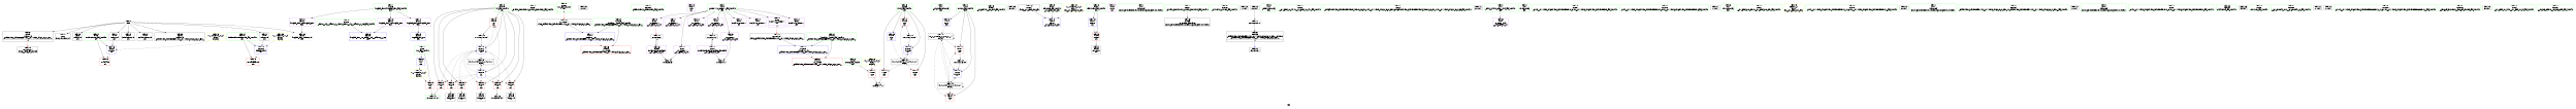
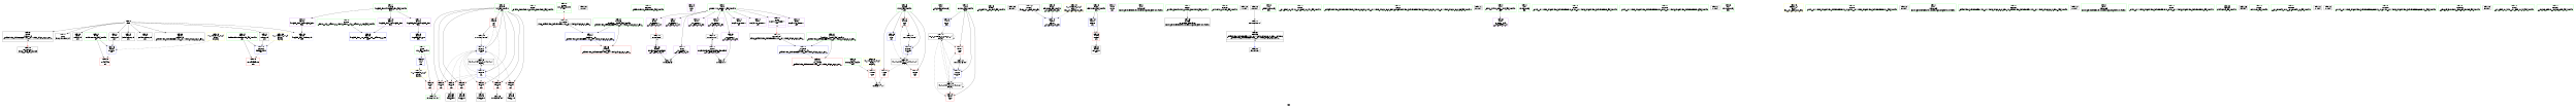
  digraph {
    fontname="Patrick Hand"
    label=SVFG
    node [color=green fontname="Patrick Hand" shape=record]
    edge [fontname="Patrick Hand" style=solid]
    n1 [color=grey label="{NodeID: 0\nNullPtr}"]
    n2 [color=black label="{NodeID: 44\n2\<--3\ndummyVal\<--dummyVal\n}"]
    n3 [color=black label="{NodeID: 45\n145\<--3\n\<--dummyVal\nmain\n}"]
    n4 [color=black label="{NodeID: 46\n146\<--3\n\<--dummyVal\nmain\n}"]
    n5 [color=black label="{NodeID: 47\n148\<--3\n\<--dummyVal\nmain\n}"]
    n6 [color=black label="{NodeID: 48\n190\<--3\nlpad.val\<--dummyVal\nmain\n}"]
    n7 [color=black label="{NodeID: 49\n191\<--3\nlpad.val31\<--dummyVal\nmain\n}"]
    n8 [color=black label="{NodeID: 50\n225\<--3\n\<--dummyVal\n_ZStltIcSt11char_traitsIcESaIcEEbRKNSt7__cxx1112basic_stringIT_T0_T1_EESA_\n}"]
    n9 [color=black label="{NodeID: 51\n226\<--3\n\<--dummyVal\n_ZStltIcSt11char_traitsIcESaIcEEbRKNSt7__cxx1112basic_stringIT_T0_T1_EESA_\n|{<s0>19}}"]
    n10 [color=blue label="{NodeID: 100\n256\<--3\nllvm.global_ctors_2\<--dummyVal\nGlob }" style=dotted]
    n11 [color=blue label="{NodeID: 105\n98\<--146\nexn.slot\<--\nmain\n}"]
    n12 [color=blue label="{NodeID: 106\n100\<--148\nehselector.slot\<--\nmain\n}"]
    n13 [color=black label="{NodeID: 224\n238 = PHI(226, )\n0th arg __clang_call_terminate }"]
    n14 [color=red label="{NodeID: 85\n188\<--98\nexn\<--exn.slot\nmain\n}"]
    n15 [color=red label="{NodeID: 86\n189\<--100\nsel\<--ehselector.slot\nmain\n}"]
    n16 [color=blue label="{NodeID: 97\n14\<--12\nn\<--\nGlob }"]
    n17 [color=yellow label="{NodeID: 190\n6V_1 = ENCHI(MR_6V_0)\npts\{15 \}\nFun[main]}" style=double]
    n18 [color=red label="{NodeID: 79\n128\<--14\n\<--n\nmain\n}"]
    n19 [label="{NodeID: 176\n129 = cmp(127, 128, )\n}"]
    n20 [label="{NodeID: 14\n30\<--31\n_ZNSt8ios_base4InitC1Ev\<--_ZNSt8ios_base4InitC1Ev_field_insensitive\n}"]
    n21 [color=yellow label="{NodeID: 194\n14V_1 = ENCHI(MR_14V_0)\npts\{99 \}\nFun[main]}" style=double]
    n22 [color=blue label="{NodeID: 111\n214\<--211\n__rhs.addr\<--__rhs\n_ZStltIcSt11char_traitsIcESaIcEEbRKNSt7__cxx1112basic_stringIT_T0_T1_EESA_\n}"]
    n23 [color=red label="{NodeID: 95\n219\<--214\n\<--__rhs.addr\n_ZStltIcSt11char_traitsIcESaIcEEbRKNSt7__cxx1112basic_stringIT_T0_T1_EESA_\n}"]
    n24 [label="{NodeID: 28\n100\<--101\nehselector.slot\<--ehselector.slot_field_insensitive\nmain\n}"]
    n25 [color=black label="{NodeID: 208\n177 = PHI()\n}"]
    n26 [label="{NodeID: 42\n243\<--244\n_ZSt9terminatev\<--_ZSt9terminatev_field_insensitive\n}"]
    n27 [color=black label="{NodeID: 222\n211 = PHI(96, )\n1st arg _ZStltIcSt11char_traitsIcESaIcEEbRKNSt7__cxx1112basic_stringIT_T0_T1_EESA_ }"]
    n28 [color=black label="{NodeID: 56\n164\<--163\nidxprom20\<--\nmain\n}"]
    n29 [color=purple label="{NodeID: 70\n120\<--17\n\<--.str\nmain\n}"]
    n30 [color=black label="{NodeID: 167\n53 = PHI(51, 54, )\n}"]
    n31 [color=purple label="{NodeID: 75\n54\<--53\narrayctor.next\<--arrayctor.cur\n__cxx_global_var_init.1\n}"]
    n32 [color=grey label="{NodeID: 173\n60 = cmp(54, 59, )\n}"]
    n33 [color=red label="{NodeID: 84\n182\<--94\n\<--Ti\nmain\n}"]
    n34 [color=grey label="{NodeID: 168\n183 = Binary(182, 109, )\n}"]
    n35 [color=blue label="{NodeID: 109\n94\<--183\nTi\<--inc29\nmain\n}"]
    n36 [color=black label="{NodeID: 182\nMR_12V_3 = PHI(MR_12V_4, MR_12V_2, )\npts\{95 \}\n}"]
    n37 [label="{NodeID: 1\n7\<--1\n__dso_handle\<--dummyObj\nGlob }"]
    n38 [color=black label="{NodeID: 181\nMR_4V_2 = PHI(MR_4V_3, MR_4V_1, )\npts\{13 \}\n}"]
    n39 [color=red label="{NodeID: 77\n159\<--11\n\<--ans\nmain\n}"]
    n40 [color=red label="{NodeID: 78\n175\<--11\n\<--ans\nmain\n}"]
    n41 [color=blue label="{NodeID: 107\n11\<--160\nans\<--inc\nmain\n}"]
    n42 [color=black label="{NodeID: 179\nMR_4V_4 = PHI(MR_4V_6, MR_4V_3, )\npts\{13 \}\n}"]
    n43 [color=grey label="{NodeID: 169\n160 = Binary(159, 109, )\n}"]
    n44 [color=blue label="{NodeID: 98\n254\<--22\nllvm.global_ctors_0\<--\nGlob }"]
    n45 [label="{NodeID: 15\n36\<--37\n__cxa_atexit\<--__cxa_atexit_field_insensitive\n}"]
    n46 [color=yellow label="{NodeID: 195\n16V_1 = ENCHI(MR_16V_0)\npts\{101 \}\nFun[main]}" style=double]
    n47 [label="{NodeID: 29\n102\<--103\ni\<--i_field_insensitive\nmain\n}"]
    n48 [color=red label="{NodeID: 87\n127\<--102\n\<--i\nmain\n}"]
    n49 [color=red label="{NodeID: 88\n131\<--102\n\<--i\nmain\n}"]
    n50 [color=red label="{NodeID: 89\n135\<--102\n\<--i\nmain\n}"]
    n51 [color=red label="{NodeID: 90\n138\<--102\n\<--i\nmain\n}"]
    n52 [color=red label="{NodeID: 91\n152\<--102\n\<--i\nmain\n}"]
    n53 [color=red label="{NodeID: 92\n163\<--102\n\<--i\nmain\n}"]
    n54 [color=red label="{NodeID: 93\n170\<--102\n\<--i\nmain\n}"]
    n55 [color=blue label="{NodeID: 104\n102\<--109\ni\<--\nmain\n}"]
    n56 [color=blue label="{NodeID: 108\n102\<--171\ni\<--inc25\nmain\n}"]
    n57 [color=black label="{NodeID: 53\n132\<--131\nidxprom\<--\nmain\n}"]
    n58 [color=grey label="{NodeID: 175\n136 = cmp(135, 109, )\n}"]
    n59 [color=black label="{NodeID: 54\n139\<--138\nidxprom11\<--\nmain\n}"]
    n60 [color=black label="{NodeID: 55\n153\<--152\nidxprom15\<--\nmain\n}"]
    n61 [color=grey label="{NodeID: 170\n171 = Binary(170, 109, )\n}"]
    n62 [color=black label="{NodeID: 183\nMR_18V_2 = PHI(MR_18V_4, MR_18V_1, )\npts\{103 \}\n}"]
    n63 [color=black label="{NodeID: 209\n105 = PHI()\n}"]
    n64 [label="{NodeID: 43\n23\<--249\n_GLOBAL__sub_I_yefllowers_2_1.cpp\<--_GLOBAL__sub_I_yefllowers_2_1.cpp_field_insensitive\n}"]
    n65 [color=blue label="{NodeID: 99\n255\<--23\nllvm.global_ctors_1\<--_GLOBAL__sub_I_yefllowers_2_1.cpp\nGlob }"]
    n66 [color=black label="{NodeID: 223\n69 = PHI()\n0th arg __cxx_global_array_dtor }"]
    n67 [color=blue label="{NodeID: 101\n70\<--69\n.addr\<--\n__cxx_global_array_dtor\n}"]
    n68 [color=black label="{NodeID: 57\n89\<--186\nmain_ret\<--\nmain\n}"]
    n69 [color=purple label="{NodeID: 71\n176\<--19\n\<--.str.2\nmain\n}"]
    n70 [color=red label="{NodeID: 82\n111\<--94\n\<--Ti\nmain\n}"]
    n71 [color=red label="{NodeID: 83\n174\<--94\n\<--Ti\nmain\n}"]
    n72 [label="{NodeID: 2\n12\<--1\n\<--dummyObj\nCan only get source location for instruction, argument, global var or function.}"]
    n73 [color=grey label="{NodeID: 172\n113 = cmp(111, 112, )\n}"]
    n74 [label="{NodeID: 16\n35\<--41\n_ZNSt8ios_base4InitD1Ev\<--_ZNSt8ios_base4InitD1Ev_field_insensitive\n}"]
    n75 [color=black label="{NodeID: 52\n34\<--35\n\<--_ZNSt8ios_base4InitD1Ev\nCan only get source location for instruction, argument, global var or function.}"]
    n76 [label="{NodeID: 30\n106\<--107\n_ZNSirsERi\<--_ZNSirsERi_field_insensitive\n}"]
    n77 [color=black label="{NodeID: 210\n117 = PHI()\n}"]
    n78 [color=black label="{NodeID: 58\n209\<--223\n_ZStltIcSt11char_traitsIcESaIcEEbRKNSt7__cxx1112basic_stringIT_T0_T1_EESA__ret\<--cmp\n_ZStltIcSt11char_traitsIcESaIcEEbRKNSt7__cxx1112basic_stringIT_T0_T1_EESA_\n|{<s0>14}}"]
    n79 [color=black label="{NodeID: 217\n155 = PHI(209, )\n}"]
    n80 [color=purple label="{NodeID: 72\n254\<--21\nllvm.global_ctors_0\<--llvm.global_ctors\nGlob }"]
    n81 [label="{NodeID: 3\n16\<--1\n_ZSt3cin\<--dummyObj\nGlob }"]
    n82 [label="{NodeID: 17\n48\<--49\n__cxx_global_var_init.1\<--__cxx_global_var_init.1_field_insensitive\n}"]
    n83 [label="{NodeID: 31\n118\<--119\n_ZSt7getlineIcSt11char_traitsIcESaIcEERSt13basic_istreamIT_T0_ES7_RNSt7__cxx1112basic_stringIS4_S5_T1_EE\<--_ZSt7getlineIcSt11char_traitsIcESaIcEERSt13basic_istreamIT_T0_ES7_RNSt7__cxx1112basic_stringIS4_S5_T1_EE_field_insensitive\n}"]
    n84 [color=black label="{NodeID: 211\n134 = PHI()\n}"]
    n85 [color=purple label="{NodeID: 59\n32\<--4\n\<--_ZStL8__ioinit\n__cxx_global_var_init\n}"]
    n86 [color=purple label="{NodeID: 73\n255\<--21\nllvm.global_ctors_1\<--llvm.global_ctors\nGlob }"]
    n87 [label="{NodeID: 4\n17\<--1\n.str\<--dummyObj\nGlob }"]
    n88 [label="{NodeID: 18\n56\<--57\n_ZNSt7__cxx1112basic_stringIcSt11char_traitsIcESaIcEEC1Ev\<--_ZNSt7__cxx1112basic_stringIcSt11char_traitsIcESaIcEEC1Ev_field_insensitive\n}"]
    n89 [label="{NodeID: 32\n122\<--123\n_ZNSt7__cxx1112basic_stringIcSt11char_traitsIcESaIcEEaSEPKc\<--_ZNSt7__cxx1112basic_stringIcSt11char_traitsIcESaIcEEaSEPKc_field_insensitive\n}"]
    n90 [color=black label="{NodeID: 212\n141 = PHI()\n}"]
    n91 [color=purple label="{NodeID: 60\n51\<--8\n\<--_Z1aB5cxx11\n__cxx_global_var_init.1\n}"]
    n92 [color=purple label="{NodeID: 74\n256\<--21\nllvm.global_ctors_2\<--llvm.global_ctors\nGlob }"]
    n93 [color=grey label="{NodeID: 171\n223 = cmp(220, 12, )\n}"]
    n94 [label="{NodeID: 5\n19\<--1\n.str.2\<--dummyObj\nGlob }"]
    n95 [color=blue label="{NodeID: 102\n90\<--12\nretval\<--\nmain\n}"]
    n96 [color=red label="{NodeID: 80\n186\<--90\n\<--retval\nmain\n}"]
-   n97 [label="{NodeID: 19\n63\<--64\n__cxx_global_array_dtor\<--__cxx_global_array_dtor_field_insensitive\n}"]
    n98 [color=yellow label="{NodeID: 199\nRETMU(2V_2)\npts\{71 \}\nFun[__cxx_global_array_dtor]}" style=double]
    n99 [label="{NodeID: 33\n142\<--143\n_ZNSt7__cxx1112basic_stringIcSt11char_traitsIcESaIcEEaSERKS4_\<--_ZNSt7__cxx1112basic_stringIcSt11char_traitsIcESaIcEEaSERKS4__field_insensitive\n}"]
    n100 [color=black label="{NodeID: 213\n33 = PHI()\n}"]
    n101 [color=purple label="{NodeID: 61\n58\<--8\n\<--_Z1aB5cxx11\n__cxx_global_var_init.1\n}"]
    n102 [label="{NodeID: 6\n22\<--1\n\<--dummyObj\nCan only get source location for instruction, argument, global var or function.}"]
    n103 [color=blue label="{NodeID: 103\n94\<--109\nTi\<--\nmain\n}"]
    n104 [label="{NodeID: 20\n70\<--71\n.addr\<--.addr_field_insensitive\n__cxx_global_array_dtor\n}"]
    n105 [label="{NodeID: 34\n156\<--157\n_ZStltIcSt11char_traitsIcESaIcEEbRKNSt7__cxx1112basic_stringIT_T0_T1_EESA_\<--_ZStltIcSt11char_traitsIcESaIcEEbRKNSt7__cxx1112basic_stringIT_T0_T1_EESA__field_insensitive\n}"]
    n106 [color=black label="{NodeID: 214\n62 = PHI()\n}"]
    n107 [color=purple label="{NodeID: 62\n59\<--8\n\<--_Z1aB5cxx11\n__cxx_global_var_init.1\n}"]
    n108 [color=purple label="{NodeID: 76\n77\<--76\narraydestroy.element\<--arraydestroy.elementPast\n__cxx_global_array_dtor\n}"]
    n109 [color=black label="{NodeID: 166\n76 = PHI(74, 77, )\n}"]
    n110 [color=grey label="{NodeID: 174\n82 = cmp(77, 81, )\n}"]
    n111 [label="{NodeID: 7\n109\<--1\n\<--dummyObj\nCan only get source location for instruction, argument, global var or function.}"]
    n112 [label="{NodeID: 21\n79\<--80\n_ZNSt7__cxx1112basic_stringIcSt11char_traitsIcESaIcEED1Ev\<--_ZNSt7__cxx1112basic_stringIcSt11char_traitsIcESaIcEED1Ev_field_insensitive\n}"]
    n113 [label="{NodeID: 35\n178\<--179\nprintf\<--printf_field_insensitive\n}"]
    n114 [color=black label="{NodeID: 215\n115 = PHI()\n}"]
    n115 [color=purple label="{NodeID: 63\n73\<--8\n\<--_Z1aB5cxx11\n__cxx_global_array_dtor\n}"]
    n116 [label="{NodeID: 8\n4\<--6\n_ZStL8__ioinit\<--_ZStL8__ioinit_field_insensitive\nGlob }"]
    n117 [color=yellow label="{NodeID: 188\n2V_1 = ENCHI(MR_2V_0)\npts\{71 \}\nFun[__cxx_global_array_dtor]}" style=double]
    n118 [label="{NodeID: 22\n87\<--88\nmain\<--main_field_insensitive\n}"]
    n119 [label="{NodeID: 36\n199\<--200\n__gxx_personality_v0\<--__gxx_personality_v0_field_insensitive\n}"]
    n120 [color=black label="{NodeID: 216\n121 = PHI()\n}"]
    n121 [color=purple label="{NodeID: 64\n74\<--8\n\<--_Z1aB5cxx11\n__cxx_global_array_dtor\n}"]
    n122 [label="{NodeID: 9\n8\<--10\n_Z1aB5cxx11\<--_Z1aB5cxx11_field_insensitive\nGlob }"]
    n123 [color=purple label="{NodeID: 65\n81\<--8\n\<--_Z1aB5cxx11\n__cxx_global_array_dtor\n}"]
    n124 [color=purple label="{NodeID: 66\n133\<--8\narrayidx\<--_Z1aB5cxx11\nmain\n}"]
    n125 [color=purple label="{NodeID: 67\n140\<--8\narrayidx12\<--_Z1aB5cxx11\nmain\n}"]
    n126 [color=purple label="{NodeID: 68\n154\<--8\narrayidx16\<--_Z1aB5cxx11\nmain\n|{<s0>14}}"]
    n127 [color=purple label="{NodeID: 69\n165\<--8\narrayidx21\<--_Z1aB5cxx11\nmain\n}"]
    n128 [color=black label="{NodeID: 221\n210 = PHI(154, )\n0th arg _ZStltIcSt11char_traitsIcESaIcEEbRKNSt7__cxx1112basic_stringIT_T0_T1_EESA_ }"]
    n129 [color=blue label="{NodeID: 110\n212\<--210\n__lhs.addr\<--__lhs\n_ZStltIcSt11char_traitsIcESaIcEEbRKNSt7__cxx1112basic_stringIT_T0_T1_EESA_\n}"]
    n130 [label="{NodeID: 23\n90\<--91\nretval\<--retval_field_insensitive\nmain\n}"]
    n131 [label="{NodeID: 37\n212\<--213\n__lhs.addr\<--__lhs.addr_field_insensitive\n_ZStltIcSt11char_traitsIcESaIcEEbRKNSt7__cxx1112basic_stringIT_T0_T1_EESA_\n}"]
    n132 [color=red label="{NodeID: 94\n218\<--212\n\<--__lhs.addr\n_ZStltIcSt11char_traitsIcESaIcEEbRKNSt7__cxx1112basic_stringIT_T0_T1_EESA_\n}"]
    n133 [label="{NodeID: 10\n11\<--13\nans\<--ans_field_insensitive\nGlob }"]
    n134 [color=blue label="{NodeID: 96\n11\<--12\nans\<--\nGlob }"]
    n135 [label="{NodeID: 24\n92\<--93\nTe\<--Te_field_insensitive\nmain\n}"]
    n136 [color=red label="{NodeID: 81\n112\<--92\n\<--Te\nmain\n}"]
    n137 [label="{NodeID: 38\n214\<--215\n__rhs.addr\<--__rhs.addr_field_insensitive\n_ZStltIcSt11char_traitsIcESaIcEEbRKNSt7__cxx1112basic_stringIT_T0_T1_EESA_\n}"]
    n138 [color=black label="{NodeID: 218\n166 = PHI()\n}"]
    n139 [label="{NodeID: 11\n14\<--15\nn\<--n_field_insensitive\nGlob }"]
    n140 [label="{NodeID: 25\n94\<--95\nTi\<--Ti_field_insensitive\nmain\n}"]
    n141 [label="{NodeID: 39\n221\<--222\n_ZNKSt7__cxx1112basic_stringIcSt11char_traitsIcESaIcEE7compareERKS4_\<--_ZNKSt7__cxx1112basic_stringIcSt11char_traitsIcESaIcEE7compareERKS4__field_insensitive\n}"]
    n142 [color=black label="{NodeID: 219\n220 = PHI()\n}"]
    n143 [label="{NodeID: 12\n21\<--25\nllvm.global_ctors\<--llvm.global_ctors_field_insensitive\nGlob }"]
    n144 [color=yellow label="{NodeID: 192\n10V_1 = ENCHI(MR_10V_0)\npts\{93 \}\nFun[main]}" style=double]
    n145 [label="{NodeID: 26\n96\<--97\ns\<--s_field_insensitive\nmain\n|{<s0>14}}"]
    n146 [label="{NodeID: 40\n228\<--229\n__clang_call_terminate\<--__clang_call_terminate_field_insensitive\n}"]
    n147 [color=black label="{NodeID: 220\n239 = PHI()\n}"]
    n148 [label="{NodeID: 13\n26\<--27\n__cxx_global_var_init\<--__cxx_global_var_init_field_insensitive\n}"]
    n149 [label="{NodeID: 27\n98\<--99\nexn.slot\<--exn.slot_field_insensitive\nmain\n}"]
    n150 [label="{NodeID: 41\n240\<--241\n__cxa_begin_catch\<--__cxa_begin_catch_field_insensitive\n}"]
    n1 -> n2
    n1 -> n3
    n1 -> n4
    n1 -> n5
    n1 -> n6
    n1 -> n7
    n1 -> n8
    n1 -> n9
    n1 -> n10
    n4 -> n11
    n5 -> n12
    n9 -> n13 [color=red tailport=s0]
    n11 -> n14 [style=dashed]
    n12 -> n15 [style=dashed]
    n16 -> n17 [style=dashed]
    n17 -> n18 [style=dashed]
    n18 -> n19
    n21 -> n11 [style=dashed]
    n22 -> n23 [style=dashed]
    n24 -> n12
    n24 -> n15
    n27 -> n22
    n30 -> n31
    n31 -> n30
    n31 -> n32
    n33 -> n34
    n34 -> n35
    n35 -> n36 [style=dashed]
    n36 -> n33 [style=dashed]
    n36 -> n35 [style=dashed]
    n36 -> n70 [style=dashed]
    n36 -> n71 [style=dashed]
    n38 -> n38 [style=dashed]
    n38 -> n39 [style=dashed]
    n38 -> n40 [style=dashed]
    n38 -> n41 [style=dashed]
    n38 -> n42 [style=dashed]
    n39 -> n43
    n41 -> n42 [style=dashed]
    n42 -> n38 [style=dashed]
    n42 -> n39 [style=dashed]
    n42 -> n40 [style=dashed]
    n42 -> n41 [style=dashed]
    n42 -> n42 [style=dashed]
    n43 -> n41
    n46 -> n12 [style=dashed]
    n47 -> n48
    n47 -> n49
    n47 -> n50
    n47 -> n51
    n47 -> n52
    n47 -> n53
    n47 -> n54
    n47 -> n55
    n47 -> n56
    n48 -> n19
    n49 -> n57
    n50 -> n58
    n51 -> n59
    n52 -> n60
    n53 -> n28
    n54 -> n61
    n55 -> n48 [style=dashed]
    n55 -> n49 [style=dashed]
    n55 -> n50 [style=dashed]
    n55 -> n51 [style=dashed]
    n55 -> n52 [style=dashed]
    n55 -> n53 [style=dashed]
    n55 -> n54 [style=dashed]
    n55 -> n56 [style=dashed]
    n55 -> n62 [style=dashed]
    n56 -> n48 [style=dashed]
    n56 -> n49 [style=dashed]
    n56 -> n50 [style=dashed]
    n56 -> n51 [style=dashed]
    n56 -> n52 [style=dashed]
    n56 -> n53 [style=dashed]
    n56 -> n54 [style=dashed]
    n56 -> n56 [style=dashed]
    n56 -> n62 [style=dashed]
    n61 -> n56
    n62 -> n55 [style=dashed]
    n64 -> n65
    n66 -> n67
    n70 -> n73
    n74 -> n75
    n78 -> n79 [color=blue tailport=s0]
    n80 -> n44
    n86 -> n65
    n91 -> n30 [color=red]
    n92 -> n10
    n93 -> n78
    n95 -> n96 [style=dashed]
    n96 -> n68
    n103 -> n36 [style=dashed]
    n104 -> n67
    n107 -> n32
    n108 -> n109
    n108 -> n110
    n109 -> n108
    n116 -> n85
    n117 -> n67 [style=dashed]
    n121 -> n109
    n122 -> n91
    n122 -> n101
    n122 -> n107
    n122 -> n115
    n122 -> n121
    n122 -> n123
    n122 -> n124
    n122 -> n125
    n122 -> n126
    n122 -> n127
    n123 -> n110
    n126 -> n128 [color=red tailport=s0]
    n128 -> n129
    n129 -> n132 [style=dashed]
    n130 -> n95
    n130 -> n96
    n131 -> n129
    n131 -> n132
    n133 -> n39
    n133 -> n40
    n133 -> n41
    n133 -> n134
    n134 -> n38 [style=dashed]
    n135 -> n136
    n136 -> n73
    n137 -> n22
    n137 -> n23
    n139 -> n16
    n139 -> n18
    n140 -> n33
    n140 -> n35
    n140 -> n70
    n140 -> n71
    n140 -> n103
    n142 -> n93
    n143 -> n80
    n143 -> n86
    n143 -> n92
    n144 -> n136 [style=dashed]
    n145 -> n27 [color=red tailport=s0]
    n149 -> n11
    n149 -> n14
  }
